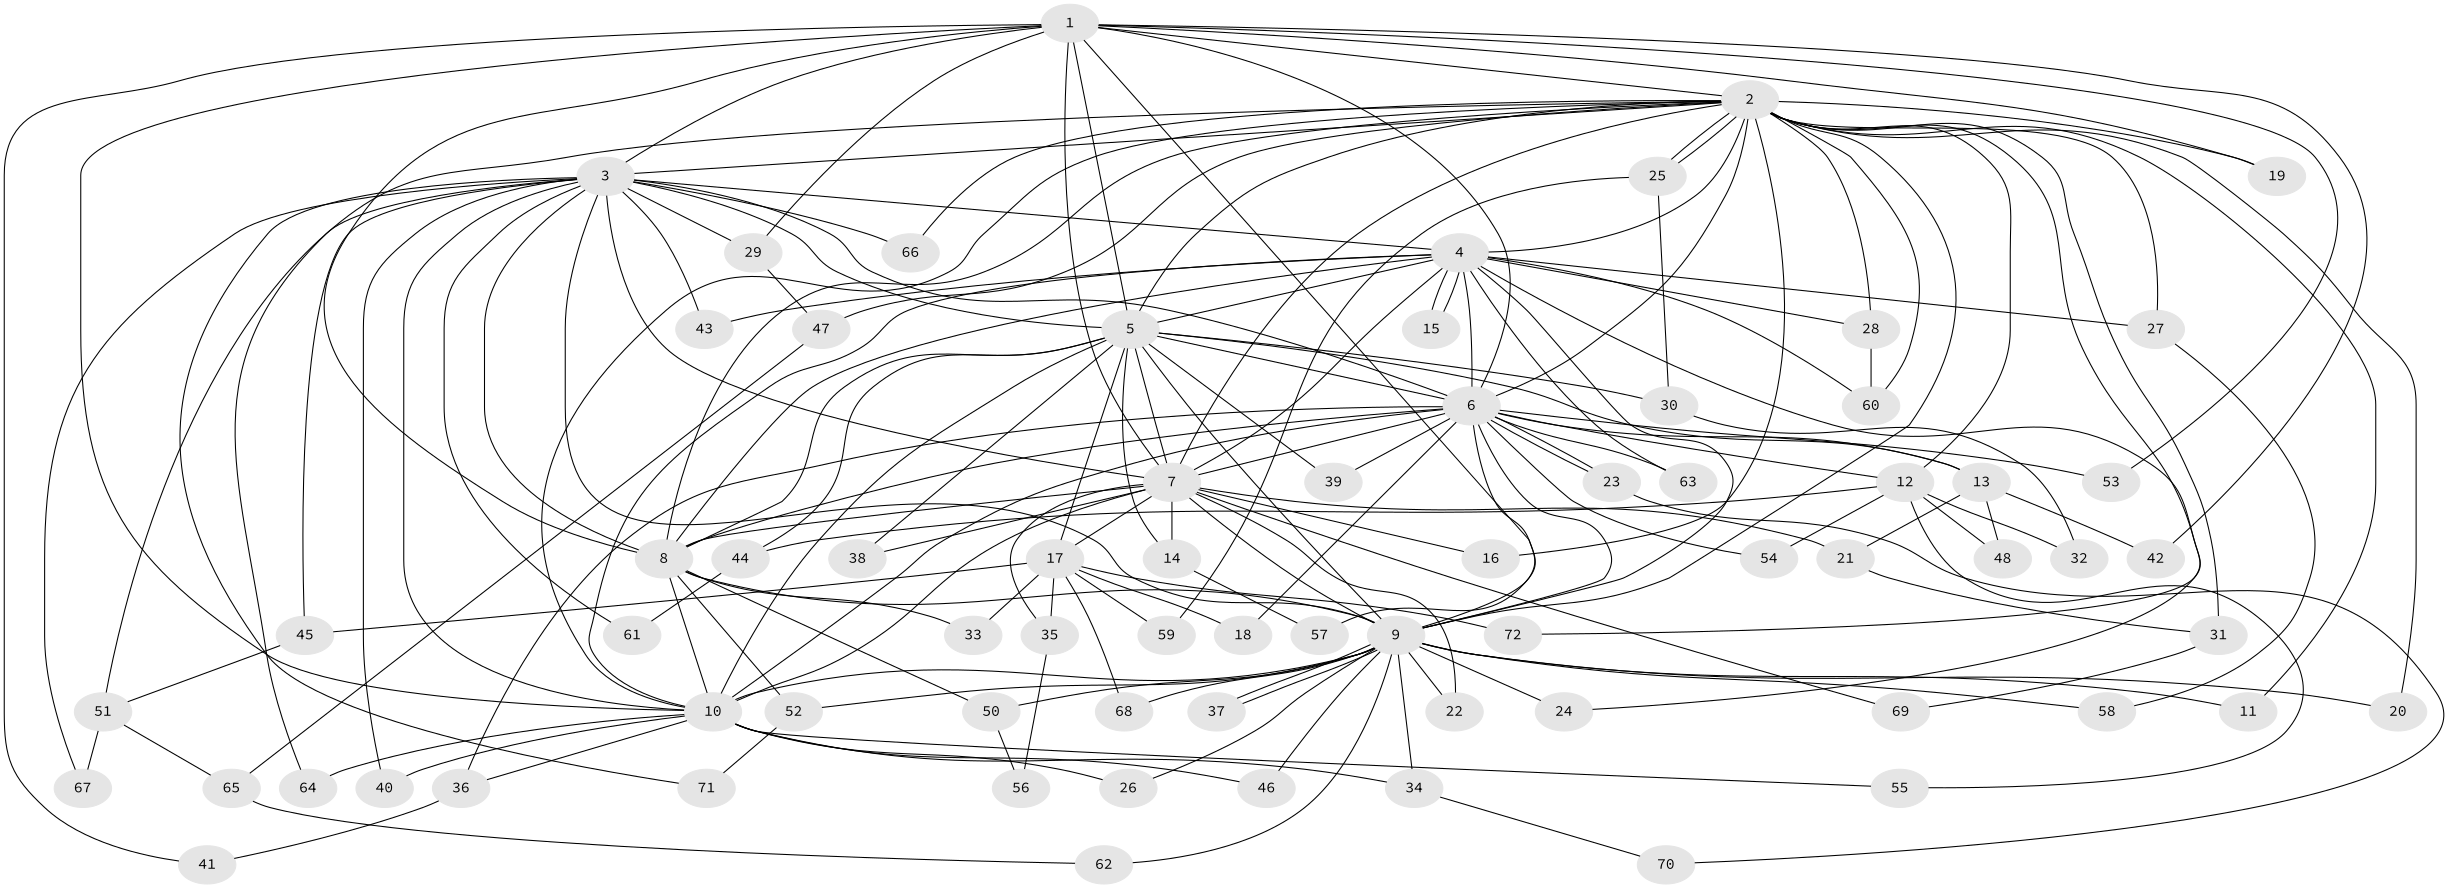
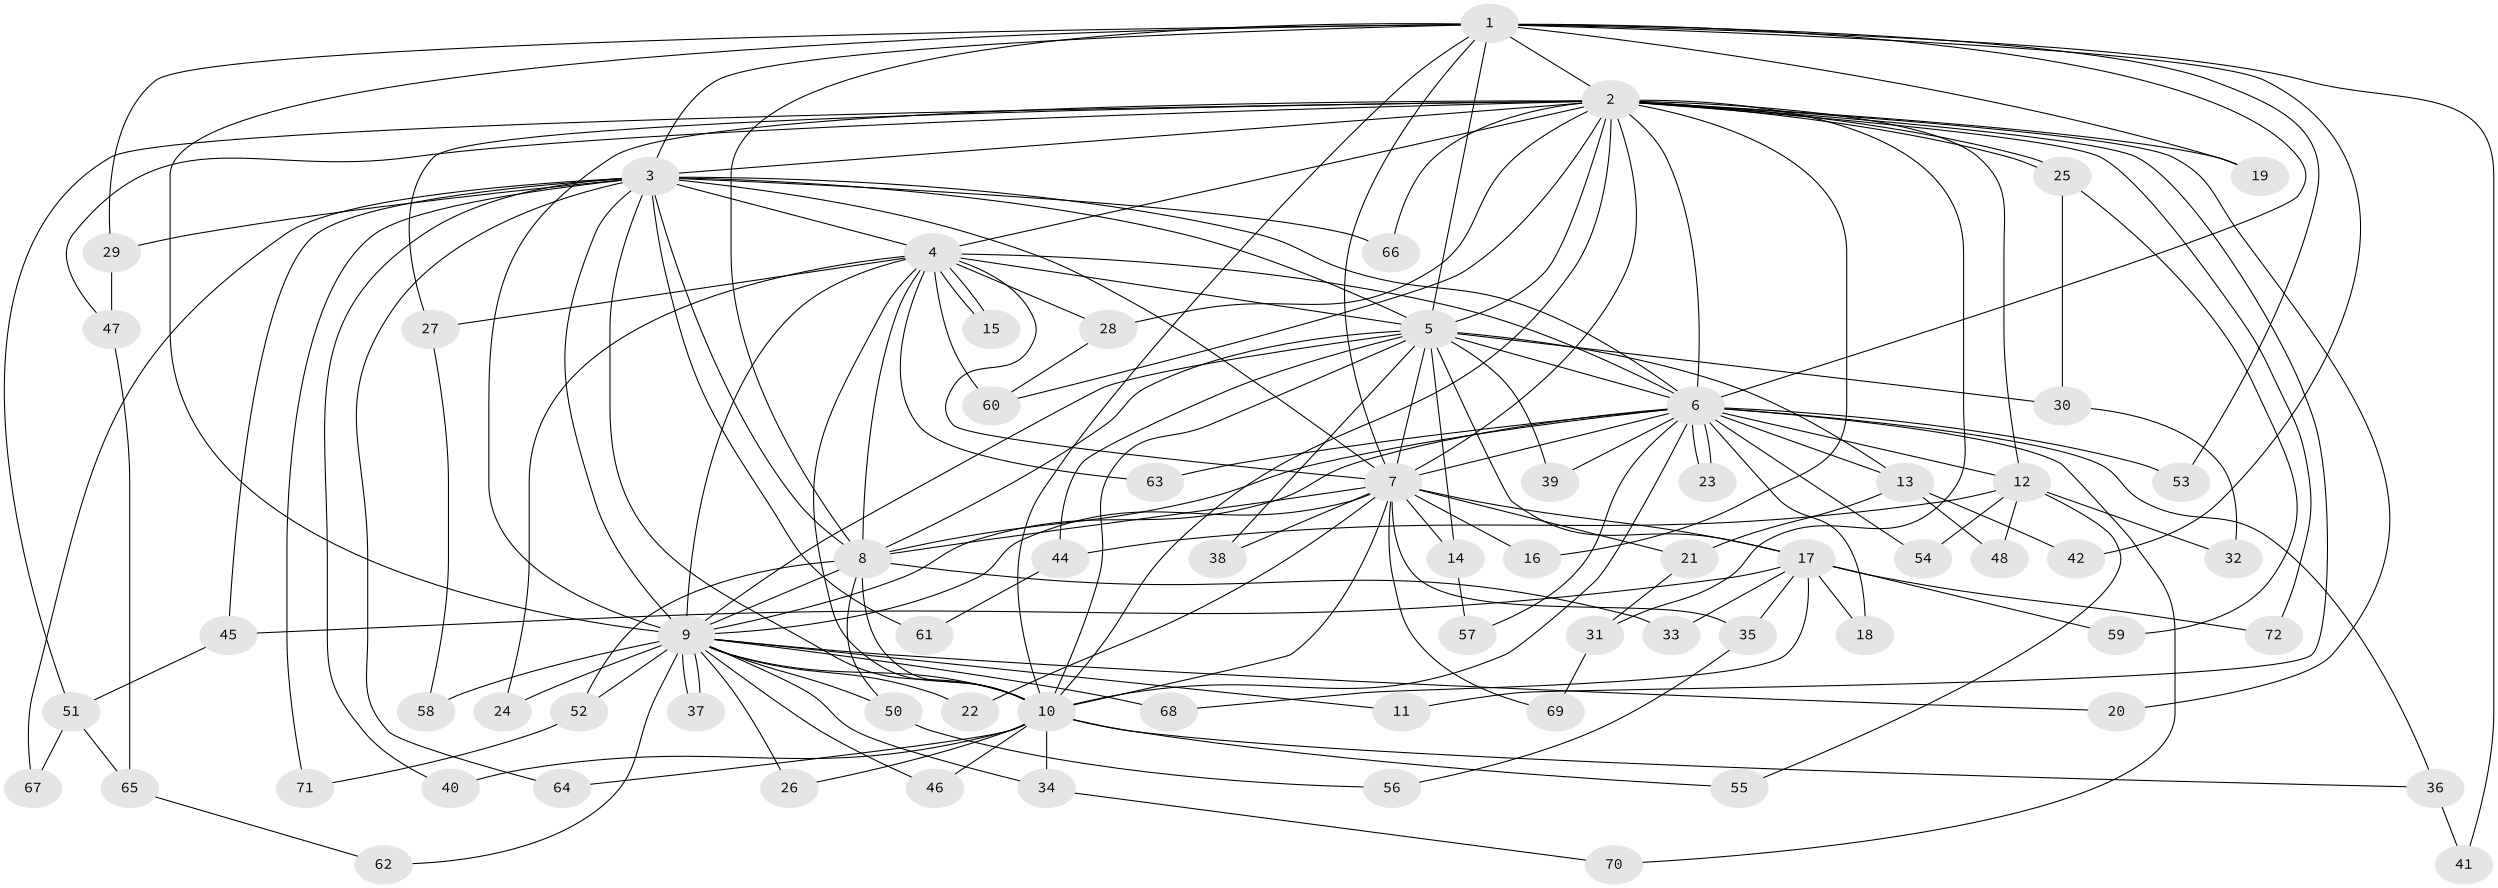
  graph {
    fontname="Source Code Pro"
    node [color=gray90 fontname="Source Code Pro" style=filled]
    edge [fontname="Source Code Pro"]
    1
    2
    3
    5
    6
    7
    8
    9
    10
    19
    29
    41
    42
    53
    4
    11
    12
    16
    20
    25
    27
    28
    31
    47
    51
    60
    66
    72
    40
-   43
    45
    61
    64
    67
    71
    15
    24
    63
    13
    14
    17
    30
    38
    39
    44
    18
    23
    36
    54
    57
    70
    21
    22
    35
    69
    33
    50
    52
    26
    34
    37
    46
    58
    62
    68
    55
    32
    48
    59
    65
    56
    1 -- 2
    1 -- 3
    1 -- 5
    1 -- 6
    1 -- 7
    1 -- 8
    1 -- 9
    1 -- 10
    1 -- 19
    1 -- 29
    1 -- 41
    1 -- 42
    1 -- 53
    2 -- 3
    2 -- 5
    2 -- 6
    2 -- 7
-   2 -- 8
    2 -- 9
    2 -- 10
    2 -- 19
    2 -- 4
    2 -- 11
    2 -- 12
    2 -- 16
    2 -- 20
    2 -- 25
    2 -- 25
    2 -- 27
    2 -- 28
    2 -- 31
    2 -- 47
    2 -- 51
    2 -- 60
    2 -- 66
    2 -- 72
    3 -- 5
    3 -- 6
    3 -- 7
    3 -- 8
    3 -- 9
    3 -- 10
    3 -- 29
    3 -- 4
    3 -- 66
    3 -- 40
-   3 -- 43
    3 -- 45
    3 -- 61
    3 -- 64
    3 -- 67
    3 -- 71
    5 -- 6
    5 -- 7
    5 -- 8
    5 -- 9
    5 -- 10
    5 -- 13
    5 -- 14
    5 -- 17
    5 -- 30
    5 -- 38
    5 -- 39
    5 -- 44
    6 -- 7
    6 -- 8
    6 -- 9
    6 -- 10
    6 -- 53
    6 -- 12
    6 -- 63
    6 -- 13
    6 -- 39
    6 -- 18
    6 -- 23
    6 -- 23
    6 -- 36
    6 -- 54
    6 -- 57
-   23 -- 70
+   6 -- 70
    7 -- 8
    7 -- 9
    7 -- 10
    7 -- 16
    7 -- 14
    7 -- 17
    7 -- 38
    7 -- 21
    7 -- 22
    7 -- 35
    7 -- 69
    8 -- 9
    8 -- 10
    8 -- 33
    8 -- 50
    8 -- 52
    9 -- 10
    9 -- 11
    9 -- 20
    9 -- 24
    9 -- 22
    9 -- 50
    9 -- 52
    9 -- 26
    9 -- 34
    9 -- 37
    9 -- 37
    9 -- 46
    9 -- 58
    9 -- 62
    9 -- 68
    10 -- 40
    10 -- 64
    10 -- 36
    10 -- 26
    10 -- 34
    10 -- 46
    10 -- 55
    29 -- 47
    4 -- 5
    4 -- 6
    4 -- 7
    4 -- 8
    4 -- 9
    4 -- 10
    4 -- 27
    4 -- 28
-   4 -- 43
    4 -- 15
    4 -- 15
    4 -- 24
    4 -- 63
    12 -- 44
    12 -- 54
    12 -- 55
    12 -- 32
    12 -- 48
    25 -- 30
    25 -- 59
    27 -- 58
    28 -- 60
    31 -- 69
    47 -- 65
    51 -- 67
    51 -- 65
    60 -- 4
    45 -- 51
    13 -- 42
    13 -- 21
    13 -- 48
    14 -- 57
    17 -- 72
    17 -- 45
    17 -- 18
    17 -- 35
    17 -- 33
    17 -- 68
    17 -- 59
    30 -- 32
    44 -- 61
    36 -- 41
    21 -- 31
    35 -- 56
    50 -- 56
    52 -- 71
    34 -- 70
    65 -- 62
  }
